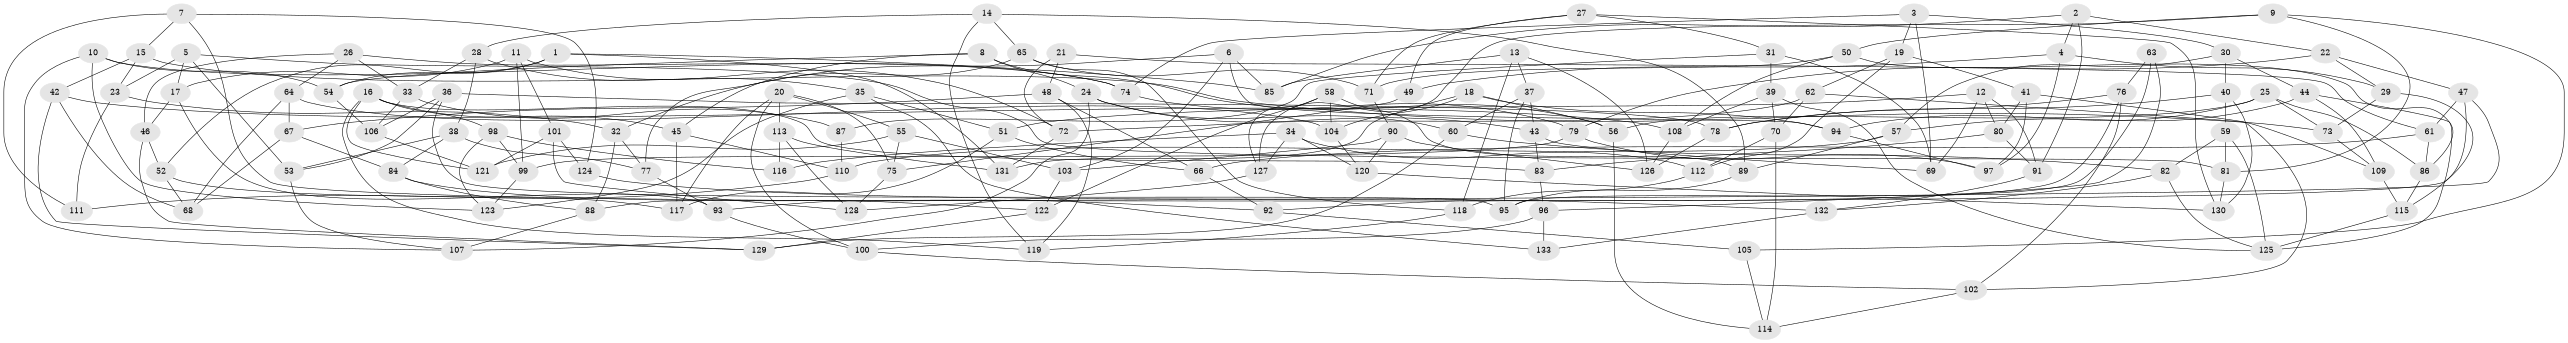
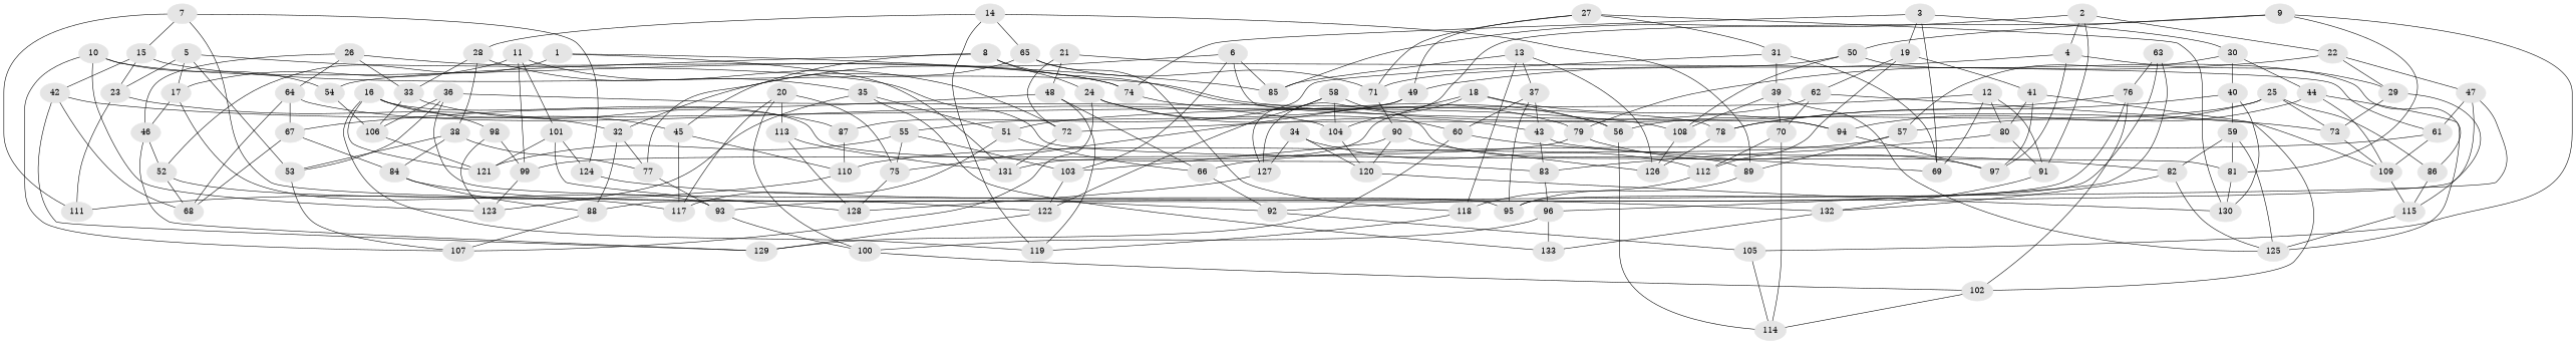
  graph {
    node [color=gray90 style=filled]
    1
    52
    54
    85
    131
    117
    68
    106
    2
    4
    22
    91
    29
    49
    97
    47
    79
    132
    3
    19
    30
    69
    74
    41
    62
    112
    40
    44
    57
    73
    115
    75
    55
    5
    17
    23
    53
    81
    46
    93
    32
    111
    107
    130
    6
    94
    103
    77
    88
    122
    7
    15
    124
    42
    129
    8
    24
    45
    56
    43
    60
    110
    114
    9
    50
    105
    127
    86
    71
    108
    128
    10
    123
    11
    72
    99
    101
    121
    12
    51
    80
    66
    83
    13
    37
    118
    126
    95
    119
    14
    28
    65
    89
    33
    35
    38
    109
    16
    98
    96
-   116
    100
    18
    104
    120
    102
    70
    20
    113
    21
    48
    61
    67
    82
    25
    26
    64
    87
    27
    31
    39
    90
    133
    84
    125
    78
    59
    34
    36
    92
    58
    63
    76
    1 -- 52
-   1 -- 54
    1 -- 85
    1 -- 131
    52 -- 117
    52 -- 68
    54 -- 106
    106 -- 121
    2 -- 85
    2 -- 4
    2 -- 22
    2 -- 91
    4 -- 29
    4 -- 49
    4 -- 97
    22 -- 29
    22 -- 47
    22 -- 79
    91 -- 132
    29 -- 73
    29 -- 115
    49 -- 75
-   20 -- 55
+   49 -- 55
    47 -- 93
    47 -- 88
    47 -- 61
    79 -- 97
    79 -- 99
    132 -- 133
    3 -- 19
    3 -- 30
    3 -- 69
    3 -- 74
    19 -- 41
    19 -- 62
    19 -- 112
    30 -- 40
    30 -- 44
    30 -- 57
    74 -- 79
    41 -- 97
    41 -- 80
    41 -- 102
    62 -- 72
    62 -- 109
    62 -- 70
    112 -- 118
    40 -- 130
    40 -- 78
    40 -- 59
    44 -- 57
    44 -- 109
    44 -- 125
    57 -- 110
    57 -- 89
    73 -- 109
    115 -- 125
    75 -- 128
    55 -- 75
    55 -- 103
    55 -- 121
    5 -- 17
    5 -- 23
    5 -- 53
    5 -- 81
    17 -- 46
    17 -- 93
    23 -- 32
    23 -- 111
    53 -- 107
    81 -- 130
    46 -- 52
    46 -- 129
    93 -- 100
    32 -- 77
    32 -- 88
    6 -- 85
    6 -- 32
    6 -- 94
    6 -- 103
    94 -- 97
    103 -- 122
    77 -- 93
    88 -- 107
    122 -- 129
    7 -- 111
    7 -- 122
    7 -- 15
    7 -- 124
    15 -- 73
    15 -- 23
    15 -- 42
    124 -- 132
    42 -- 68
    42 -- 129
    42 -- 108
    8 -- 54
    8 -- 24
    8 -- 45
    8 -- 56
    24 -- 107
    24 -- 43
    24 -- 60
    45 -- 117
    45 -- 110
    56 -- 114
    43 -- 69
    43 -- 83
    60 -- 129
    60 -- 82
    110 -- 111
    9 -- 81
    9 -- 50
    9 -- 105
    9 -- 127
    50 -- 86
    50 -- 71
    50 -- 108
    105 -- 114
    127 -- 128
    86 -- 115
    71 -- 90
    108 -- 126
    10 -- 54
    10 -- 74
    10 -- 107
    10 -- 123
    11 -- 17
    11 -- 72
    11 -- 99
    11 -- 101
    72 -- 131
    99 -- 123
    101 -- 124
    101 -- 128
    101 -- 121
    12 -- 91
    12 -- 69
    12 -- 51
    12 -- 80
    51 -- 117
    51 -- 66
    80 -- 91
    80 -- 83
    66 -- 92
    83 -- 96
    13 -- 85
    13 -- 37
    13 -- 118
    13 -- 126
    37 -- 43
    37 -- 60
    37 -- 95
    118 -- 119
    14 -- 119
    14 -- 28
    14 -- 65
    14 -- 89
    28 -- 33
    28 -- 35
    28 -- 38
    65 -- 77
    65 -- 71
    65 -- 118
    89 -- 95
    33 -- 106
    33 -- 87
    35 -- 123
    35 -- 51
    35 -- 133
    38 -- 53
    38 -- 77
    38 -- 84
    109 -- 115
    16 -- 45
    16 -- 121
    16 -- 83
    16 -- 119
    16 -- 98
    98 -- 123
    98 -- 99
-   98 -- 116
    96 -- 100
    96 -- 133
    100 -- 102
    18 -- 131
    18 -- 94
    18 -- 56
    18 -- 104
    104 -- 120
    120 -- 130
    102 -- 114
    70 -- 112
    70 -- 114
    20 -- 117
    20 -- 75
    20 -- 100
    20 -- 113
    113 -- 131
    113 -- 128
-   113 -- 116
    21 -- 72
    21 -- 48
    21 -- 61
    48 -- 66
    48 -- 119
    48 -- 67
-   61 -- 86
+   61 -- 109
    61 -- 66
    67 -- 68
    67 -- 84
    82 -- 132
    82 -- 125
    25 -- 73
    25 -- 94
    25 -- 56
    25 -- 86
    26 -- 74
    26 -- 46
    26 -- 33
    26 -- 64
    64 -- 68
    64 -- 104
    64 -- 67
    87 -- 110
    27 -- 49
    27 -- 130
    27 -- 71
    27 -- 31
    31 -- 69
    31 -- 87
    31 -- 39
    39 -- 108
    39 -- 70
    39 -- 125
    90 -- 103
    90 -- 126
    90 -- 120
    84 -- 88
    84 -- 92
    78 -- 126
    59 -- 81
    59 -- 82
    59 -- 125
    34 -- 112
    34 -- 127
-   34 -- 116
    34 -- 120
    36 -- 106
    36 -- 53
    36 -- 95
    36 -- 78
    92 -- 105
    58 -- 122
    58 -- 127
    58 -- 89
    58 -- 104
    63 -- 95
    63 -- 96
    63 -- 76
    76 -- 102
    76 -- 78
    76 -- 92
  }
